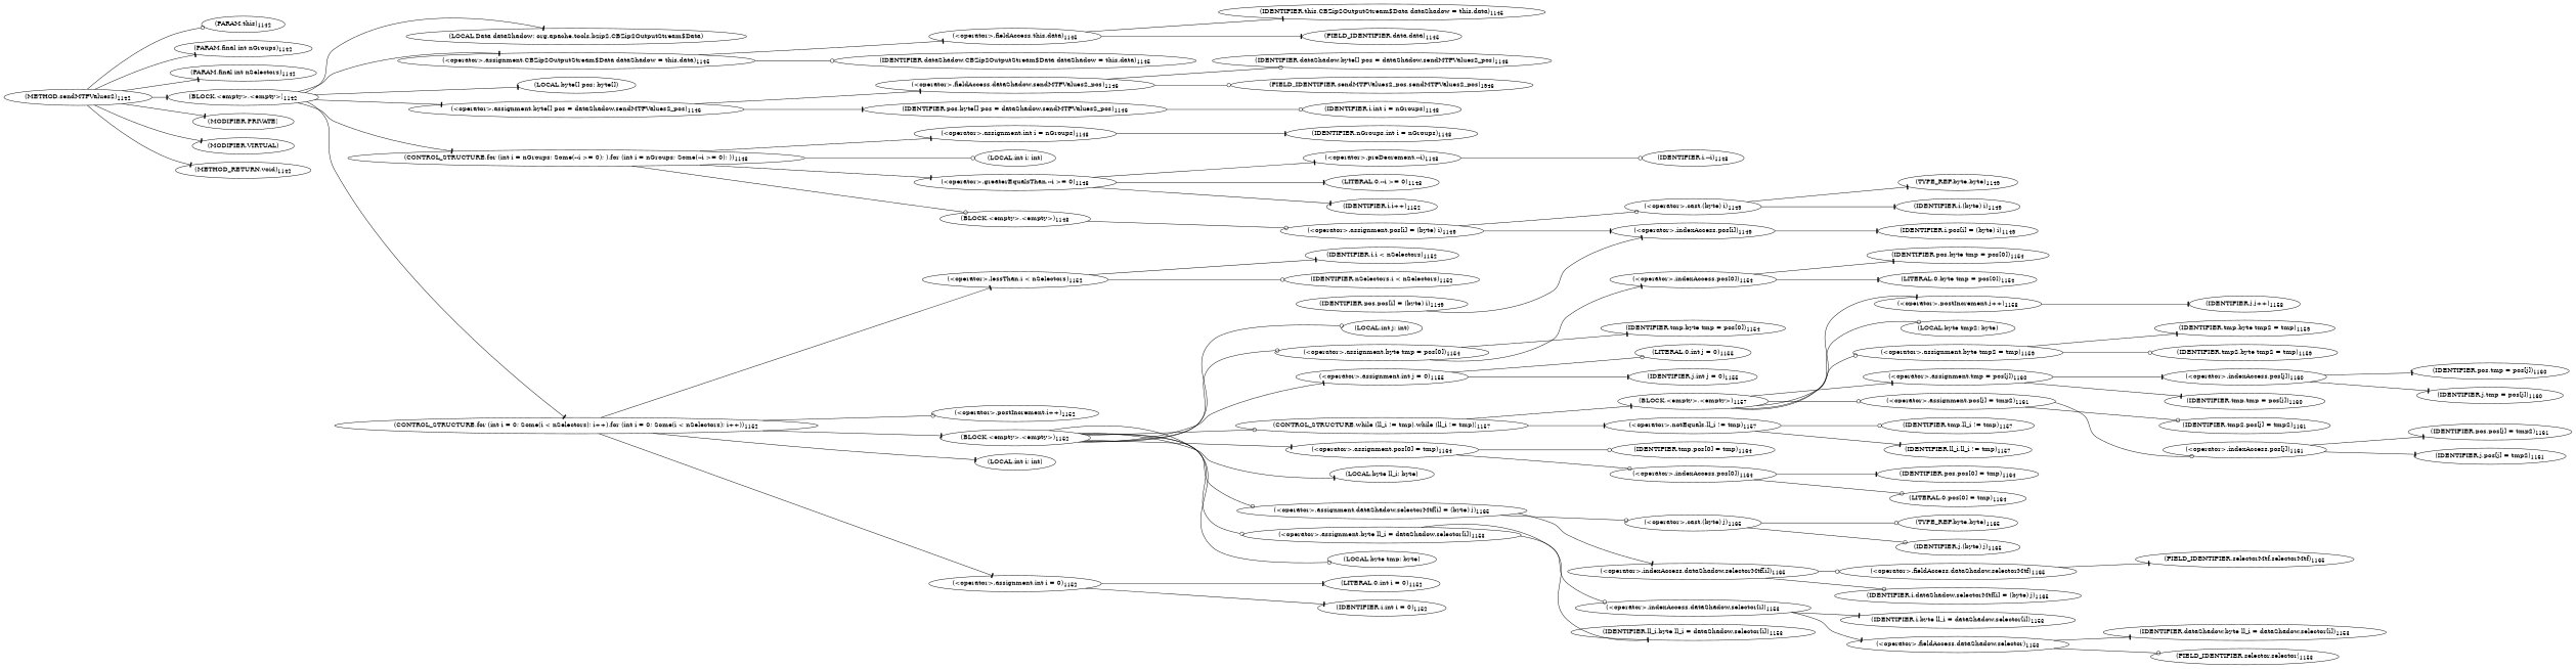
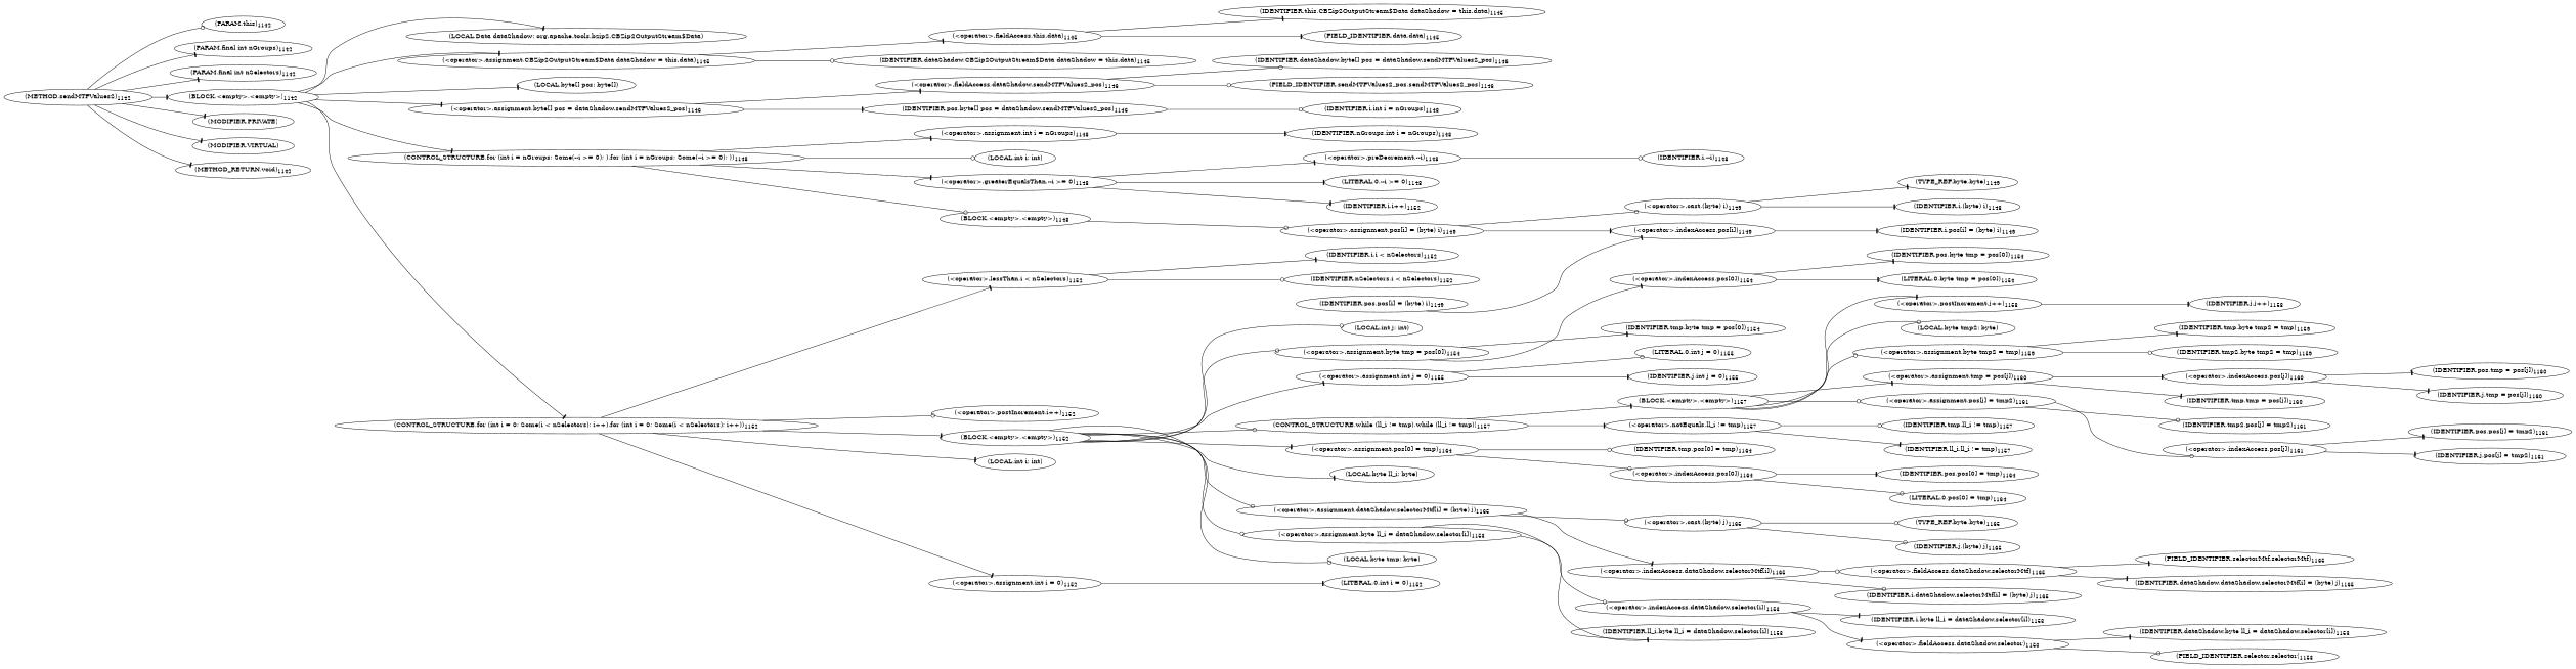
  digraph {
    rankdir=LR
    edge [arrowhead=tee]
    n1 [label=<(METHOD,sendMTFValues2)<SUB>1142</SUB>>]
    n2 [label=<(PARAM,this)<SUB>1142</SUB>>]
    n3 [label=<(PARAM,final int nGroups)<SUB>1142</SUB>>]
    n4 [label=<(PARAM,final int nSelectors)<SUB>1142</SUB>>]
    n5 [label=<(BLOCK,&lt;empty&gt;,&lt;empty&gt;)<SUB>1142</SUB>>]
    n6 [label=<(MODIFIER,PRIVATE)>]
    n7 [label=<(MODIFIER,VIRTUAL)>]
    n8 [label=<(METHOD_RETURN,void)<SUB>1142</SUB>>]
    n9 [label=<(LOCAL,Data dataShadow: org.apache.tools.bzip2.CBZip2OutputStream$Data)>]
    n10 [label=<(&lt;operator&gt;.assignment,CBZip2OutputStream$Data dataShadow = this.data)<SUB>1145</SUB>>]
    n11 [label=<(LOCAL,byte[] pos: byte[])>]
    n12 [label=<(&lt;operator&gt;.assignment,byte[] pos = dataShadow.sendMTFValues2_pos)<SUB>1146</SUB>>]
    n13 [label=<(CONTROL_STRUCTURE,for (int i = nGroups; Some(--i &gt;= 0); ),for (int i = nGroups; Some(--i &gt;= 0); ))<SUB>1148</SUB>>]
    n14 [label=<(CONTROL_STRUCTURE,for (int i = 0; Some(i &lt; nSelectors); i++),for (int i = 0; Some(i &lt; nSelectors); i++))<SUB>1152</SUB>>]
    n15 [label=<(IDENTIFIER,dataShadow,CBZip2OutputStream$Data dataShadow = this.data)<SUB>1145</SUB>>]
    n16 [label=<(&lt;operator&gt;.fieldAccess,this.data)<SUB>1145</SUB>>]
    n17 [label=<(IDENTIFIER,pos,byte[] pos = dataShadow.sendMTFValues2_pos)<SUB>1146</SUB>>]
    n18 [label=<(&lt;operator&gt;.fieldAccess,dataShadow.sendMTFValues2_pos)<SUB>1146</SUB>>]
    n19 [label=<(LOCAL,int i: int)>]
    n20 [label=<(&lt;operator&gt;.assignment,int i = nGroups)<SUB>1148</SUB>>]
    n21 [label=<(&lt;operator&gt;.greaterEqualsThan,--i &gt;= 0)<SUB>1148</SUB>>]
    n22 [label=<(BLOCK,&lt;empty&gt;,&lt;empty&gt;)<SUB>1148</SUB>>]
    n23 [label=<(LOCAL,int i: int)>]
    n24 [label=<(&lt;operator&gt;.assignment,int i = 0)<SUB>1152</SUB>>]
    n25 [label=<(&lt;operator&gt;.lessThan,i &lt; nSelectors)<SUB>1152</SUB>>]
    n26 [label=<(&lt;operator&gt;.postIncrement,i++)<SUB>1152</SUB>>]
    n27 [label=<(BLOCK,&lt;empty&gt;,&lt;empty&gt;)<SUB>1152</SUB>>]
    n28 [label=<(IDENTIFIER,this,CBZip2OutputStream$Data dataShadow = this.data)<SUB>1145</SUB>>]
    n29 [label=<(FIELD_IDENTIFIER,data,data)<SUB>1145</SUB>>]
    n30 [label=<(IDENTIFIER,i,int i = nGroups)<SUB>1148</SUB>>]
    n31 [label=<(IDENTIFIER,dataShadow,byte[] pos = dataShadow.sendMTFValues2_pos)<SUB>1146</SUB>>]
-   n32 [label=<(FIELD_IDENTIFIER,sendMTFValues2_pos,sendMTFValues2_pos)<SUB>1946</SUB>>]
+   n32 [label=<(FIELD_IDENTIFIER,sendMTFValues2_pos,sendMTFValues2_pos)<SUB>1146</SUB>>]
    n33 [label=<(IDENTIFIER,nGroups,int i = nGroups)<SUB>1148</SUB>>]
    n34 [label=<(&lt;operator&gt;.preDecrement,--i)<SUB>1148</SUB>>]
    n35 [label=<(LITERAL,0,--i &gt;= 0)<SUB>1148</SUB>>]
    n36 [label=<(IDENTIFIER,i,i++)<SUB>1152</SUB>>]
    n37 [label=<(&lt;operator&gt;.assignment,pos[i] = (byte) i)<SUB>1149</SUB>>]
    n38 [label=<(IDENTIFIER,i,--i)<SUB>1148</SUB>>]
    n39 [label=<(&lt;operator&gt;.indexAccess,pos[i])<SUB>1149</SUB>>]
    n40 [label=<(&lt;operator&gt;.cast,(byte) i)<SUB>1149</SUB>>]
    n41 [label=<(IDENTIFIER,i,pos[i] = (byte) i)<SUB>1149</SUB>>]
    n42 [label=<(TYPE_REF,byte,byte)<SUB>1149</SUB>>]
-   n43 [label=<(IDENTIFIER,i,(byte) i)<SUB>1149</SUB>>]
+   n43 [label=<(IDENTIFIER,i,(byte) i)<SUB>1148</SUB>>]
    n44 [label=<(IDENTIFIER,pos,pos[i] = (byte) i)<SUB>1149</SUB>>]
-   n45 [label=<(IDENTIFIER,i,int i = 0)<SUB>1152</SUB>>]
    n46 [label=<(LITERAL,0,int i = 0)<SUB>1152</SUB>>]
    n47 [label=<(IDENTIFIER,i,i &lt; nSelectors)<SUB>1152</SUB>>]
    n48 [label=<(IDENTIFIER,nSelectors,i &lt; nSelectors)<SUB>1152</SUB>>]
    n49 [label=<(LOCAL,byte ll_i: byte)>]
    n50 [label=<(&lt;operator&gt;.assignment,byte ll_i = dataShadow.selector[i])<SUB>1153</SUB>>]
    n51 [label=<(LOCAL,byte tmp: byte)>]
    n52 [label=<(&lt;operator&gt;.assignment,byte tmp = pos[0])<SUB>1154</SUB>>]
    n53 [label=<(LOCAL,int j: int)>]
    n54 [label=<(&lt;operator&gt;.assignment,int j = 0)<SUB>1155</SUB>>]
    n55 [label=<(CONTROL_STRUCTURE,while (ll_i != tmp),while (ll_i != tmp))<SUB>1157</SUB>>]
    n56 [label=<(&lt;operator&gt;.assignment,pos[0] = tmp)<SUB>1164</SUB>>]
    n57 [label=<(&lt;operator&gt;.assignment,dataShadow.selectorMtf[i] = (byte) j)<SUB>1165</SUB>>]
    n58 [label=<(IDENTIFIER,ll_i,byte ll_i = dataShadow.selector[i])<SUB>1153</SUB>>]
    n59 [label=<(&lt;operator&gt;.indexAccess,dataShadow.selector[i])<SUB>1153</SUB>>]
    n60 [label=<(IDENTIFIER,tmp,byte tmp = pos[0])<SUB>1154</SUB>>]
    n61 [label=<(&lt;operator&gt;.indexAccess,pos[0])<SUB>1154</SUB>>]
    n62 [label=<(IDENTIFIER,j,int j = 0)<SUB>1155</SUB>>]
    n63 [label=<(LITERAL,0,int j = 0)<SUB>1155</SUB>>]
    n64 [label=<(&lt;operator&gt;.notEquals,ll_i != tmp)<SUB>1157</SUB>>]
    n65 [label=<(BLOCK,&lt;empty&gt;,&lt;empty&gt;)<SUB>1157</SUB>>]
    n66 [label=<(&lt;operator&gt;.indexAccess,pos[0])<SUB>1164</SUB>>]
    n67 [label=<(IDENTIFIER,tmp,pos[0] = tmp)<SUB>1164</SUB>>]
    n68 [label=<(&lt;operator&gt;.indexAccess,dataShadow.selectorMtf[i])<SUB>1165</SUB>>]
    n69 [label=<(&lt;operator&gt;.cast,(byte) j)<SUB>1165</SUB>>]
    n70 [label=<(&lt;operator&gt;.fieldAccess,dataShadow.selector)<SUB>1153</SUB>>]
    n71 [label=<(IDENTIFIER,i,byte ll_i = dataShadow.selector[i])<SUB>1153</SUB>>]
    n72 [label=<(IDENTIFIER,dataShadow,byte ll_i = dataShadow.selector[i])<SUB>1153</SUB>>]
    n73 [label=<(FIELD_IDENTIFIER,selector,selector)<SUB>1153</SUB>>]
    n74 [label=<(IDENTIFIER,pos,byte tmp = pos[0])<SUB>1154</SUB>>]
    n75 [label=<(LITERAL,0,byte tmp = pos[0])<SUB>1154</SUB>>]
    n76 [label=<(IDENTIFIER,ll_i,ll_i != tmp)<SUB>1157</SUB>>]
    n77 [label=<(IDENTIFIER,tmp,ll_i != tmp)<SUB>1157</SUB>>]
    n78 [label=<(&lt;operator&gt;.postIncrement,j++)<SUB>1158</SUB>>]
    n79 [label=<(LOCAL,byte tmp2: byte)>]
    n80 [label=<(&lt;operator&gt;.assignment,byte tmp2 = tmp)<SUB>1159</SUB>>]
    n81 [label=<(&lt;operator&gt;.assignment,tmp = pos[j])<SUB>1160</SUB>>]
    n82 [label=<(&lt;operator&gt;.assignment,pos[j] = tmp2)<SUB>1161</SUB>>]
    n83 [label=<(IDENTIFIER,j,j++)<SUB>1158</SUB>>]
    n84 [label=<(IDENTIFIER,tmp2,byte tmp2 = tmp)<SUB>1159</SUB>>]
    n85 [label=<(IDENTIFIER,tmp,byte tmp2 = tmp)<SUB>1159</SUB>>]
    n86 [label=<(IDENTIFIER,tmp,tmp = pos[j])<SUB>1160</SUB>>]
    n87 [label=<(&lt;operator&gt;.indexAccess,pos[j])<SUB>1160</SUB>>]
    n88 [label=<(&lt;operator&gt;.indexAccess,pos[j])<SUB>1161</SUB>>]
    n89 [label=<(IDENTIFIER,tmp2,pos[j] = tmp2)<SUB>1161</SUB>>]
    n90 [label=<(IDENTIFIER,pos,tmp = pos[j])<SUB>1160</SUB>>]
    n91 [label=<(IDENTIFIER,j,tmp = pos[j])<SUB>1160</SUB>>]
    n92 [label=<(IDENTIFIER,pos,pos[j] = tmp2)<SUB>1161</SUB>>]
    n93 [label=<(IDENTIFIER,j,pos[j] = tmp2)<SUB>1161</SUB>>]
    n94 [label=<(IDENTIFIER,pos,pos[0] = tmp)<SUB>1164</SUB>>]
    n95 [label=<(LITERAL,0,pos[0] = tmp)<SUB>1164</SUB>>]
    n96 [label=<(&lt;operator&gt;.fieldAccess,dataShadow.selectorMtf)<SUB>1165</SUB>>]
    n97 [label=<(IDENTIFIER,i,dataShadow.selectorMtf[i] = (byte) j)<SUB>1165</SUB>>]
    n98 [label=<(TYPE_REF,byte,byte)<SUB>1165</SUB>>]
    n99 [label=<(IDENTIFIER,j,(byte) j)<SUB>1165</SUB>>]
+   n100 [label=<(IDENTIFIER,dataShadow,dataShadow.selectorMtf[i] = (byte) j)<SUB>1165</SUB>>]
    n101 [label=<(FIELD_IDENTIFIER,selectorMtf,selectorMtf)<SUB>1165</SUB>>]
    n1 -> n2 [arrowhead=odot]
    n1 -> n3
    n1 -> n4
    n1 -> n5
    n1 -> n6
    n1 -> n7
    n1 -> n8
    n5 -> n9
    n5 -> n10
    n5 -> n11
    n5 -> n12
    n5 -> n13
    n5 -> n14
    n10 -> n15 [arrowhead=odot]
    n10 -> n16
    n12 -> n17
    n12 -> n18
    n13 -> n19 [arrowhead=odot]
    n13 -> n20
    n13 -> n21
    n13 -> n22 [arrowhead=odot]
    n14 -> n23
    n14 -> n24
    n14 -> n25
    n14 -> n26 [arrowhead=odot]
    n14 -> n27
    n16 -> n28
    n16 -> n29
    n17 -> n30 [arrowhead=odot]
    n18 -> n31 [arrowhead=odot]
    n18 -> n32 [arrowhead=odot]
    n20 -> n33
    n21 -> n34
    n21 -> n35
    n21 -> n36
    n22 -> n37 [arrowhead=odot]
-   n24 -> n45
    n24 -> n46
    n25 -> n47
    n25 -> n48 [arrowhead=odot]
    n27 -> n49
    n27 -> n50 [arrowhead=odot]
    n27 -> n51 [arrowhead=odot]
    n27 -> n52 [arrowhead=odot]
    n27 -> n53 [arrowhead=odot]
    n27 -> n54
    n27 -> n55 [arrowhead=odot]
    n27 -> n56
    n27 -> n57 [arrowhead=odot]
    n34 -> n38 [arrowhead=odot]
    n37 -> n39
    n37 -> n40 [arrowhead=odot]
    n39 -> n41
    n40 -> n42
    n40 -> n43
    n44 -> n39
    n50 -> n58
    n50 -> n59 [arrowhead=odot]
    n52 -> n60
    n52 -> n61
    n54 -> n62
    n54 -> n63 [arrowhead=odot]
    n55 -> n64
    n55 -> n65
    n56 -> n66 [arrowhead=odot]
    n56 -> n67 [arrowhead=odot]
    n57 -> n68
    n57 -> n69 [arrowhead=odot]
    n59 -> n70
    n59 -> n71
    n61 -> n74
    n61 -> n75
    n64 -> n76
    n64 -> n77 [arrowhead=odot]
    n65 -> n78
    n65 -> n79 [arrowhead=odot]
    n65 -> n80 [arrowhead=odot]
    n65 -> n81
    n65 -> n82 [arrowhead=odot]
    n66 -> n94
    n66 -> n95 [arrowhead=odot]
    n68 -> n96 [arrowhead=odot]
    n68 -> n97 [arrowhead=odot]
    n69 -> n98 [arrowhead=odot]
    n69 -> n99 [arrowhead=odot]
    n70 -> n72
    n70 -> n73 [arrowhead=odot]
    n78 -> n83
    n80 -> n84 [arrowhead=odot]
    n80 -> n85
    n81 -> n86
    n81 -> n87
    n82 -> n88 [arrowhead=odot]
    n82 -> n89 [arrowhead=odot]
    n87 -> n90
    n87 -> n91
    n88 -> n92
    n88 -> n93
+   n96 -> n100
    n96 -> n101
  }
